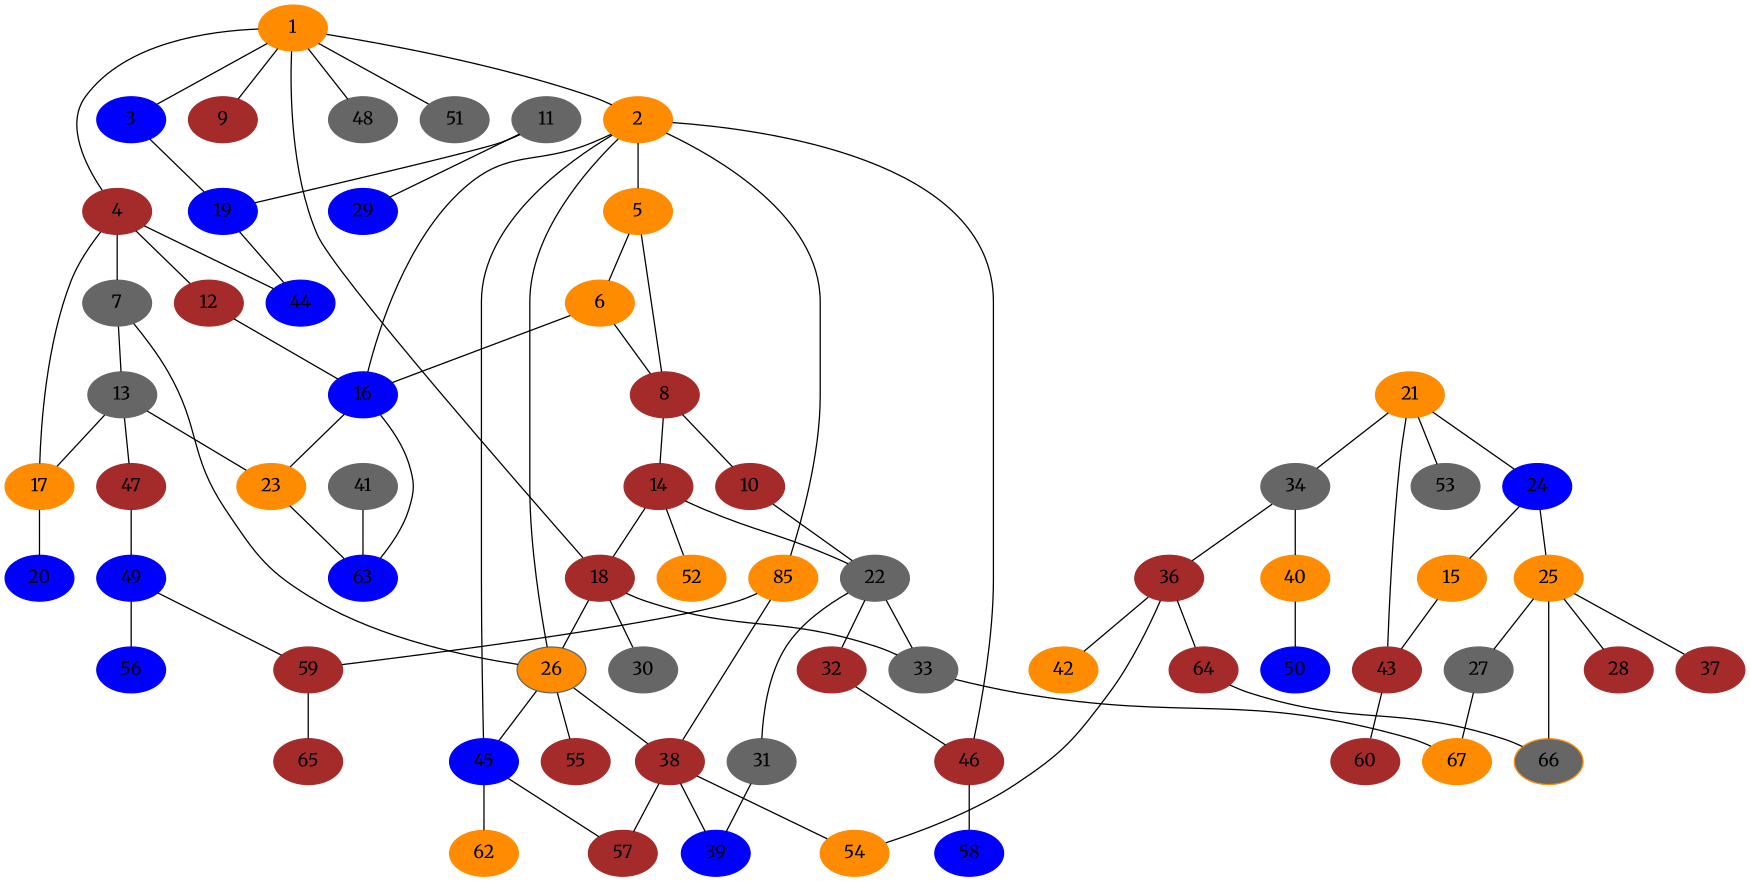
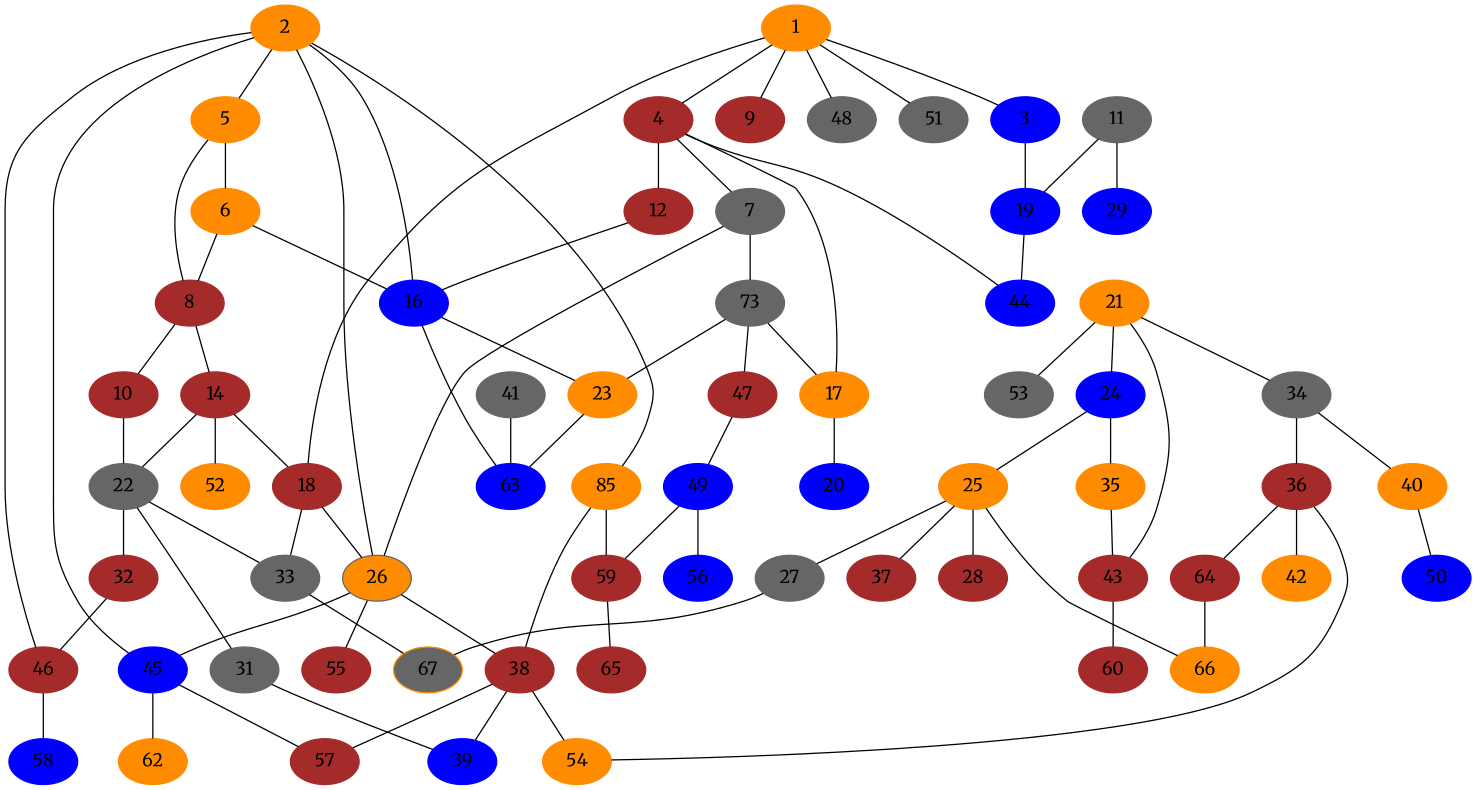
  graph {
    fontname=Merriweather
    node [color=brown fontname=Merriweather style=filled]
    edge [fontname=Merriweather]
    1 [color=darkorange]
    2 [color=darkorange]
    3 [color=blue]
    4
    9
    18
    48 [color=gray40]
    51 [color=gray40]
    5 [color=darkorange]
    n10 [color=darkorange label=85]
    16 [color=blue]
    26 [color=gray40 fillcolor=darkorange]
    45 [color=blue]
    46
    19 [color=blue]
    7 [color=gray40]
    12
    17 [color=darkorange]
    44 [color=blue]
-   30 [color=gray40]
    33 [color=gray40]
    6 [color=darkorange]
    8
    38
    59
    23 [color=darkorange]
    63 [color=blue]
    55
    57
    62 [color=darkorange]
    58 [color=blue]
-   13 [color=gray40]
+   13 [color=gray40 label=73]
    20 [color=blue]
    10
    14
    11 [color=gray40]
    29 [color=blue]
    21 [color=darkorange]
    24 [color=blue]
    34 [color=gray40]
    43
    53 [color=gray40]
    41 [color=gray40]
    47
    22 [color=gray40]
    52 [color=darkorange]
    31 [color=gray40]
    32
    49 [color=blue]
    39 [color=blue]
    54 [color=darkorange]
    65
-   67 [color=darkorange]
+   67 [color=darkorange fillcolor=gray40]
    25 [color=darkorange]
-   35 [color=darkorange label=15]
+   35 [color=darkorange]
    40 [color=darkorange]
    36
    60
    50 [color=blue]
    27 [color=gray40]
    28
    37
-   66 [color=darkorange fillcolor=gray40]
+   66 [color=darkorange]
    42 [color=darkorange]
    64
    56 [color=blue]
-   1 -- 2
    1 -- 3
    1 -- 4
    1 -- 9
    1 -- 18
    1 -- 48
    1 -- 51
    2 -- 5
    2 -- n10
    2 -- 16
    2 -- 26
    2 -- 45
    2 -- 46
    3 -- 19
    4 -- 7
    4 -- 12
    4 -- 17
    4 -- 44
    18 -- 26
-   18 -- 30
    18 -- 33
    5 -- 6
    5 -- 8
    n10 -- 38
    n10 -- 59
    16 -- 23
    16 -- 63
    26 -- 45
    26 -- 38
    26 -- 55
    45 -- 57
    45 -- 62
    46 -- 58
    19 -- 44
    7 -- 26
    7 -- 13
    12 -- 16
    17 -- 20
    33 -- 67
    6 -- 16
    6 -- 8
    8 -- 10
    8 -- 14
    38 -- 57
    38 -- 39
    38 -- 54
    59 -- 65
    23 -- 63
    13 -- 17
    13 -- 23
    13 -- 47
    10 -- 22
    14 -- 18
    14 -- 22
    14 -- 52
    11 -- 19
    11 -- 29
    21 -- 24
    21 -- 34
    21 -- 43
    21 -- 53
    24 -- 25
    24 -- 35
    34 -- 40
    34 -- 36
    43 -- 60
    41 -- 63
    47 -- 49
    22 -- 33
    22 -- 31
    22 -- 32
    31 -- 39
    32 -- 46
    49 -- 59
    49 -- 56
    25 -- 27
    25 -- 28
    25 -- 37
    25 -- 66
    35 -- 43
    40 -- 50
    36 -- 54
    36 -- 42
    36 -- 64
    27 -- 67
    64 -- 66
  }
